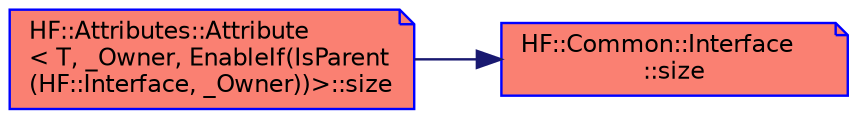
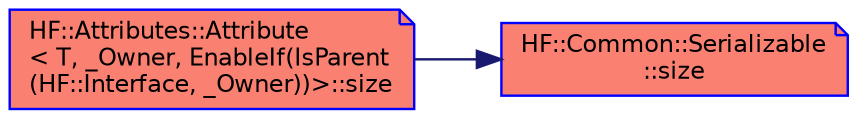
  digraph {
    rankdir=LR
    node [color=blue fillcolor=salmon fontname=Helvetica fontsize=10 shape=note style=filled]
    n1 [fontcolor=black height=0.2 label="HF::Attributes::Attribute\l\< T, _Owner, EnableIf(IsParent\l(HF::Interface, _Owner))\>::size" width=0.4]
-   n2 [height=0.2 label="HF::Common::Interface\l::size" width=0.4]
+   n2 [height=0.2 label="HF::Common::Serializable\l::size" width=0.4]
    n1 -> n2 [color=midnightblue fontname=Helvetica fontsize=10 labelfontname=Helvetica labelfontsize=10 style=solid]
  }
